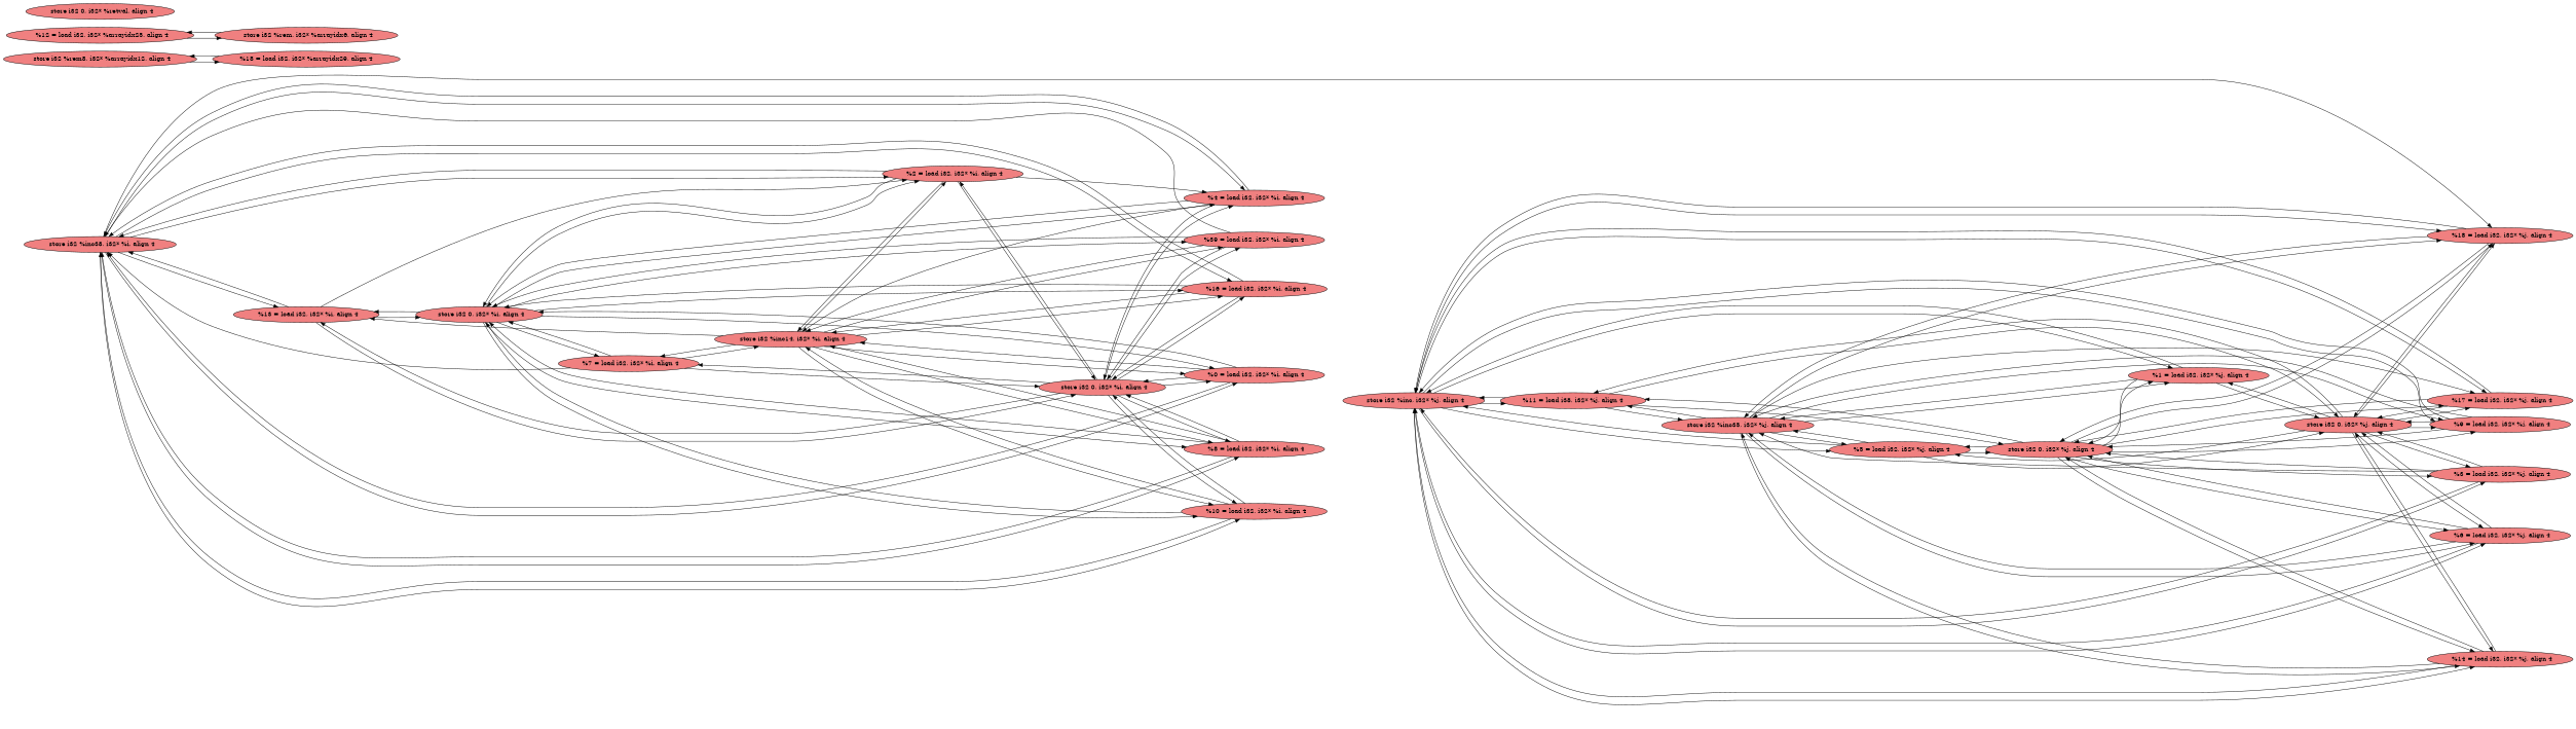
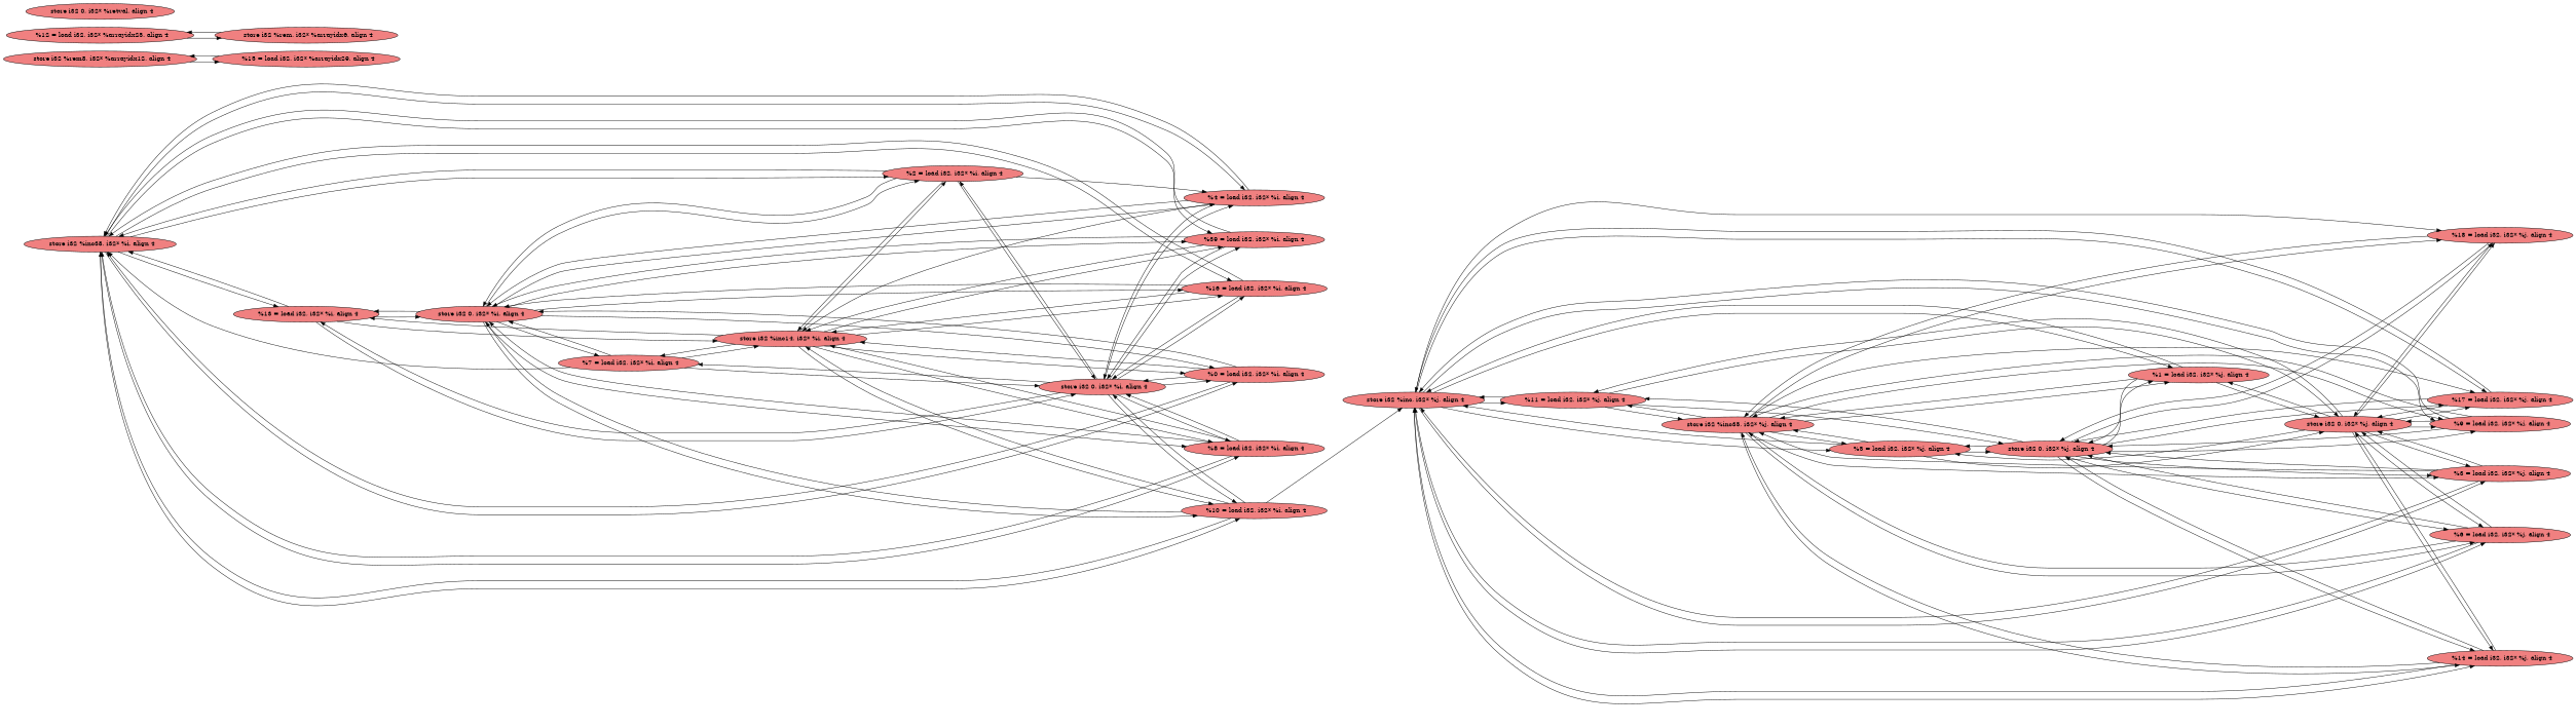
  digraph {
    rankdir=LR
    node [fillcolor=lightcoral shape=ellipse style=filled]
    n1 [label="  store i32 %inc38, i32* %i, align 4"]
    n2 [label="  %13 = load i32, i32* %i, align 4"]
    n3 [label="  %10 = load i32, i32* %i, align 4"]
    n4 [label="  %16 = load i32, i32* %i, align 4"]
    n5 [label="%39 = load i32, i32* %i, align 4"]
    n6 [label="  %4 = load i32, i32* %i, align 4"]
    n7 [label="  %0 = load i32, i32* %i, align 4"]
    n8 [label="  %8 = load i32, i32* %i, align 4"]
    n9 [label="  %2 = load i32, i32* %i, align 4"]
    n10 [label="  store i32 0, i32* %i, align 4"]
    n11 [label="  store i32 %inc14, i32* %i, align 4"]
    n12 [label="  store i32 0, i32* %i, align 4"]
    n13 [label="  %7 = load i32, i32* %i, align 4"]
-   n14 [label="%11 = load i38, i32* %j, align 4"]
+   n14 [label="  %11 = load i32, i32* %j, align 4"]
    n15 [label="  store i32 %inc35, i32* %j, align 4"]
    n16 [label="  store i32 %inc, i32* %j, align 4"]
    n17 [label="  store i32 0, i32* %j, align 4"]
    n18 [label="  store i32 0, i32* %j, align 4"]
    n19 [label="  %3 = load i32, i32* %j, align 4"]
    n20 [label="  %6 = load i32, i32* %j, align 4"]
    n21 [label="  %17 = load i32, i32* %j, align 4"]
    n22 [label="  %14 = load i32, i32* %j, align 4"]
    n23 [label="  %9 = load i32, i32* %j, align 4"]
    n24 [label="  %18 = load i32, i32* %j, align 4"]
    n25 [label="  %1 = load i32, i32* %j, align 4"]
    n26 [label="  %5 = load i32, i32* %j, align 4"]
    n27 [label="  store i32 %rem8, i32* %arrayidx12, align 4"]
-   n28 [label="%18 = load i32, i32* %arrayidx29, align 4"]
+   n28 [label="  %15 = load i32, i32* %arrayidx29, align 4"]
    n29 [label="  %12 = load i32, i32* %arrayidx25, align 4"]
    n30 [label="  store i32 %rem, i32* %arrayidx6, align 4"]
    n31 [label="  store i32 0, i32* %retval, align 4"]
    n1 -> n2
    n1 -> n3
    n1 -> n4
-   n1 -> n24
+   n1 -> n5
    n1 -> n6
    n1 -> n7
    n1 -> n8
    n1 -> n9
    n2 -> n1
    n2 -> n10
-   n2 -> n9
+   n2 -> n11
    n2 -> n12
    n3 -> n1
    n3 -> n10
    n3 -> n11
    n3 -> n12
    n4 -> n1
    n4 -> n10
    n4 -> n11
    n4 -> n12
    n5 -> n1
    n5 -> n10
    n5 -> n11
    n5 -> n12
    n6 -> n1
    n6 -> n10
    n6 -> n11
    n6 -> n12
    n7 -> n1
    n7 -> n10
    n7 -> n11
    n7 -> n12
    n8 -> n1
    n8 -> n10
    n8 -> n11
    n8 -> n12
    n9 -> n1
    n9 -> n6
    n9 -> n10
    n9 -> n11
    n9 -> n12
    n10 -> n2
    n10 -> n3
    n10 -> n4
    n10 -> n5
    n10 -> n6
    n10 -> n7
    n10 -> n8
    n10 -> n9
    n10 -> n13
    n11 -> n2
    n11 -> n3
    n11 -> n4
    n11 -> n5
    n11 -> n7
    n11 -> n8
    n11 -> n9
    n11 -> n13
    n12 -> n2
    n12 -> n3
    n12 -> n4
    n12 -> n5
    n12 -> n6
    n12 -> n7
    n12 -> n8
    n12 -> n9
    n12 -> n13
    n13 -> n1
    n13 -> n10
    n13 -> n11
    n13 -> n12
    n14 -> n15
    n14 -> n16
    n14 -> n17
    n14 -> n18
    n15 -> n14
+   n15 -> n19
    n15 -> n20
    n15 -> n21
    n15 -> n22
    n15 -> n23
    n15 -> n24
    n15 -> n25
    n15 -> n26
    n16 -> n14
    n16 -> n19
    n16 -> n20
    n16 -> n21
    n16 -> n22
    n16 -> n23
    n16 -> n24
    n16 -> n25
    n16 -> n26
    n17 -> n14
    n17 -> n19
    n17 -> n20
    n17 -> n21
    n17 -> n22
    n17 -> n23
    n17 -> n24
    n17 -> n25
    n17 -> n26
    n18 -> n14
    n18 -> n19
    n18 -> n20
    n18 -> n21
    n18 -> n22
    n18 -> n23
    n18 -> n24
    n18 -> n25
    n18 -> n26
    n19 -> n15
    n19 -> n16
    n19 -> n17
    n19 -> n18
    n20 -> n15
    n20 -> n16
    n20 -> n17
    n20 -> n18
    n21 -> n16
    n21 -> n17
    n21 -> n18
    n22 -> n15
    n22 -> n16
    n22 -> n17
    n22 -> n18
    n23 -> n15
    n23 -> n16
    n23 -> n17
    n23 -> n18
    n24 -> n15
-   n24 -> n16
+   n3 -> n16
    n24 -> n17
    n24 -> n18
    n25 -> n15
    n25 -> n16
    n25 -> n17
    n25 -> n18
    n26 -> n15
    n26 -> n16
    n26 -> n17
    n26 -> n18
    n27 -> n28
    n28 -> n27
    n29 -> n30
    n30 -> n29
  }
